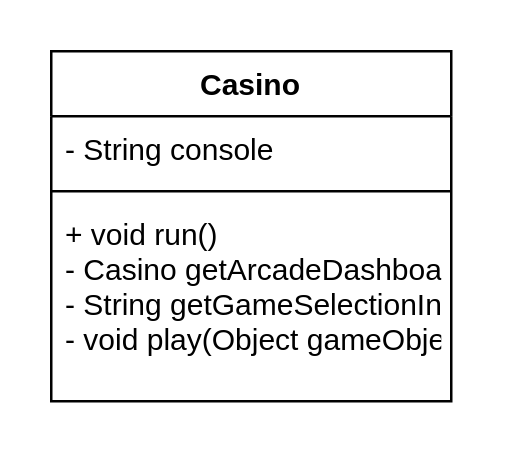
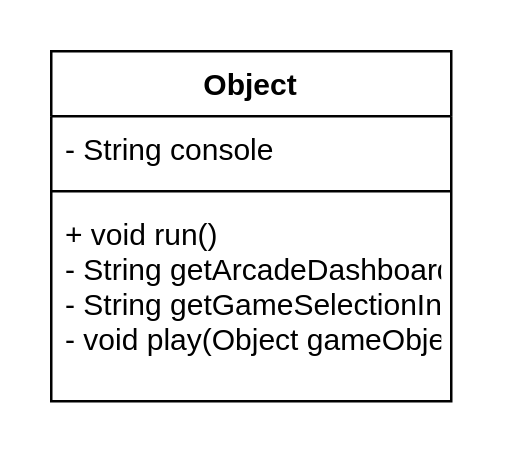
  <mxCell id="0" />
  <mxCell id="1" parent="0" />
- <mxCell id="2" value="Casino" style="swimlane;fontStyle=1;align=center;verticalAlign=top;childLayout=stackLayout;horizontal=1;startSize=26;horizontalStack=0;resizeParent=1;resizeParentMax=0;resizeLast=0;collapsible=1;marginBottom=0;" vertex="1" parent="1"><mxGeometry x="20" y="20" width="160" height="140" as="geometry" /></mxCell>
+ <mxCell id="2" value="Object" style="swimlane;fontStyle=1;align=center;verticalAlign=top;childLayout=stackLayout;horizontal=1;startSize=26;horizontalStack=0;resizeParent=1;resizeParentMax=0;resizeLast=0;collapsible=1;marginBottom=0;" vertex="1" parent="1"><mxGeometry x="20" y="20" width="160" height="140" as="geometry" /></mxCell>
  <mxCell id="3" value="- String console" style="text;strokeColor=none;fillColor=none;align=left;verticalAlign=top;spacingLeft=4;spacingRight=4;overflow=hidden;rotatable=0;points=[[0,0.5],[1,0.5]];portConstraint=eastwest;" vertex="1" parent="2"><mxGeometry y="26" width="160" height="26" as="geometry" /></mxCell>
  <mxCell id="4" value="" style="line;strokeWidth=1;fillColor=none;align=left;verticalAlign=middle;spacingTop=-1;spacingLeft=3;spacingRight=3;rotatable=0;labelPosition=right;points=[];portConstraint=eastwest;strokeColor=inherit;" vertex="1" parent="2"><mxGeometry y="52" width="160" height="8" as="geometry" /></mxCell>
- <mxCell id="5" value="+ void run()&#10;- Casino getArcadeDashboardInput()&#10;- String getGameSelectionInput()&#10;- void play(Object gameObject, Object playerObject)" style="text;strokeColor=none;fillColor=none;align=left;verticalAlign=top;spacingLeft=4;spacingRight=4;overflow=hidden;rotatable=0;points=[[0,0.5],[1,0.5]];portConstraint=eastwest;" vertex="1" parent="2"><mxGeometry y="60" width="160" height="80" as="geometry" /></mxCell>
+ <mxCell id="5" value="+ void run()&#10;- String getArcadeDashboardInput()&#10;- String getGameSelectionInput()&#10;- void play(Object gameObject, Object playerObject)" style="text;strokeColor=none;fillColor=none;align=left;verticalAlign=top;spacingLeft=4;spacingRight=4;overflow=hidden;rotatable=0;points=[[0,0.5],[1,0.5]];portConstraint=eastwest;" vertex="1" parent="2"><mxGeometry y="60" width="160" height="80" as="geometry" /></mxCell>
